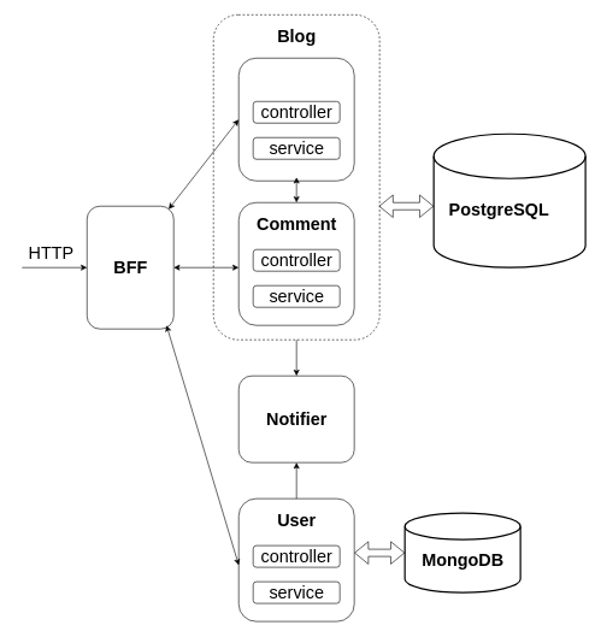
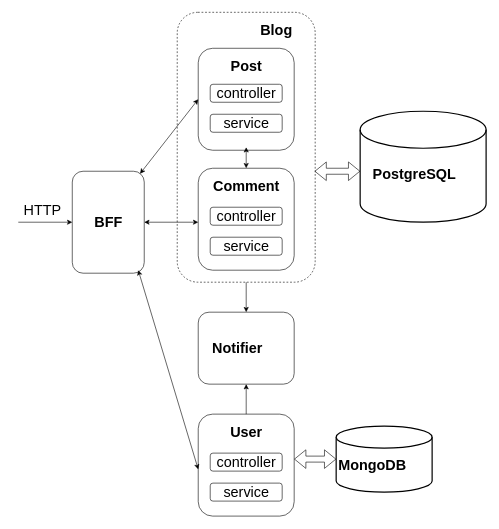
  <mxCell id="0" />
  <mxCell id="1" parent="0" />
  <mxCell id="2" value="" style="rounded=1;whiteSpace=wrap;html=1;" parent="1" vertex="1"><mxGeometry x="330" y="80" width="160" height="170" as="geometry" /></mxCell>
  <mxCell id="3" value="" style="rounded=1;whiteSpace=wrap;html=1;" parent="1" vertex="1"><mxGeometry x="330" y="280" width="160" height="170" as="geometry" /></mxCell>
  <mxCell id="4" value="" style="rounded=1;whiteSpace=wrap;html=1;" parent="1" vertex="1"><mxGeometry x="330" y="690" width="160" height="170" as="geometry" /></mxCell>
  <mxCell id="5" value="" style="rounded=1;whiteSpace=wrap;html=1;" vertex="1" parent="1"><mxGeometry x="120" y="285" width="120" height="170" as="geometry" /></mxCell>
  <mxCell id="6" value="" style="endArrow=classic;startArrow=classic;html=1;rounded=0;entryX=0;entryY=0.5;entryDx=0;entryDy=0;exitX=0.942;exitY=0.024;exitDx=0;exitDy=0;exitPerimeter=0;" edge="1" parent="1" source="5" target="2"><mxGeometry width="50" height="50" relative="1" as="geometry"><mxPoint x="240" y="280" as="sourcePoint" /><mxPoint x="290" y="230" as="targetPoint" /></mxGeometry></mxCell>
  <mxCell id="7" value="" style="endArrow=classic;startArrow=classic;html=1;rounded=0;entryX=0;entryY=0.541;entryDx=0;entryDy=0;entryPerimeter=0;" edge="1" parent="1" target="4"><mxGeometry width="50" height="50" relative="1" as="geometry"><mxPoint x="230" y="450" as="sourcePoint" /><mxPoint x="470" y="750" as="targetPoint" /></mxGeometry></mxCell>
+ <mxCell id="8" value="Post" style="text;strokeColor=none;fillColor=none;html=1;fontSize=24;fontStyle=1;verticalAlign=middle;align=center;" vertex="1" parent="1"><mxGeometry x="360" y="90" width="100" height="40" as="geometry" /></mxCell>
  <mxCell id="9" value="Comment" style="text;strokeColor=none;fillColor=none;html=1;fontSize=24;fontStyle=1;verticalAlign=middle;align=center;" vertex="1" parent="1"><mxGeometry x="360" y="290" width="100" height="40" as="geometry" /></mxCell>
  <mxCell id="10" value="BFF" style="text;strokeColor=none;fillColor=none;html=1;fontSize=24;fontStyle=1;verticalAlign=middle;align=center;" vertex="1" parent="1"><mxGeometry x="130" y="350" width="100" height="40" as="geometry" /></mxCell>
  <mxCell id="11" value="User" style="text;strokeColor=none;fillColor=none;html=1;fontSize=24;fontStyle=1;verticalAlign=middle;align=center;" vertex="1" parent="1"><mxGeometry x="360" y="700" width="100" height="40" as="geometry" /></mxCell>
  <mxCell id="12" value="" style="endArrow=classic;startArrow=classic;html=1;rounded=0;" edge="1" parent="1"><mxGeometry width="50" height="50" relative="1" as="geometry"><mxPoint x="240" y="370" as="sourcePoint" /><mxPoint x="330" y="370" as="targetPoint" /></mxGeometry></mxCell>
  <mxCell id="13" value="" style="strokeWidth=2;html=1;shape=mxgraph.flowchart.database;whiteSpace=wrap;" vertex="1" parent="1"><mxGeometry x="600" y="185" width="210" height="185" as="geometry" /></mxCell>
  <mxCell id="14" value="" style="strokeWidth=2;html=1;shape=mxgraph.flowchart.database;whiteSpace=wrap;" vertex="1" parent="1"><mxGeometry x="560" y="710" width="160" height="110" as="geometry" /></mxCell>
  <mxCell id="15" value="" style="rounded=1;whiteSpace=wrap;html=1;" vertex="1" parent="1"><mxGeometry x="350" y="140" width="120" height="30" as="geometry" /></mxCell>
  <mxCell id="16" value="" style="rounded=1;whiteSpace=wrap;html=1;" vertex="1" parent="1"><mxGeometry x="350" y="190" width="120" height="30" as="geometry" /></mxCell>
  <mxCell id="17" value="" style="rounded=1;whiteSpace=wrap;html=1;fillColor=none;dashed=1;" vertex="1" parent="1"><mxGeometry x="295" y="20" width="230" height="450" as="geometry" /></mxCell>
- <mxCell id="18" value="Blog" style="text;strokeColor=none;fillColor=none;html=1;fontSize=24;fontStyle=1;verticalAlign=middle;align=center;" vertex="1" parent="1"><mxGeometry x="360" y="30" width="100" height="40" as="geometry" /></mxCell>
+ <mxCell id="18" value="Blog" style="text;strokeColor=none;fillColor=none;html=1;fontSize=24;fontStyle=1;verticalAlign=middle;align=center;" vertex="1" parent="1"><mxGeometry x="410" y="30" width="100" height="40" as="geometry" /></mxCell>
  <mxCell id="19" value="&lt;span style=&quot;font-weight: normal;&quot;&gt;controller&lt;/span&gt;" style="text;strokeColor=none;fillColor=none;html=1;fontSize=24;fontStyle=1;verticalAlign=middle;align=center;" vertex="1" parent="1"><mxGeometry x="360" y="135" width="100" height="40" as="geometry" /></mxCell>
  <mxCell id="20" value="&lt;span style=&quot;font-weight: normal;&quot;&gt;service&lt;br&gt;&lt;/span&gt;" style="text;strokeColor=none;fillColor=none;html=1;fontSize=24;fontStyle=1;verticalAlign=middle;align=center;" vertex="1" parent="1"><mxGeometry x="360" y="185" width="100" height="40" as="geometry" /></mxCell>
  <mxCell id="21" value="PostgreSQL" style="text;strokeColor=none;fillColor=none;html=1;fontSize=24;fontStyle=1;verticalAlign=middle;align=center;" vertex="1" parent="1"><mxGeometry x="640" y="270" width="100" height="40" as="geometry" /></mxCell>
- <mxCell id="22" value="MongoDB" style="text;strokeColor=none;fillColor=none;html=1;fontSize=24;fontStyle=1;verticalAlign=middle;align=center;" vertex="1" parent="1"><mxGeometry x="590" y="755" width="100" height="40" as="geometry" /></mxCell>
+ <mxCell id="22" value="MongoDB" style="text;strokeColor=none;fillColor=none;html=1;fontSize=24;fontStyle=1;verticalAlign=middle;align=center;" vertex="1" parent="1"><mxGeometry x="570" y="755" width="100" height="40" as="geometry" /></mxCell>
  <mxCell id="23" value="" style="endArrow=classic;startArrow=classic;html=1;rounded=0;entryX=0.5;entryY=1;entryDx=0;entryDy=0;" edge="1" parent="1"><mxGeometry width="50" height="50" relative="1" as="geometry"><mxPoint x="410" y="280" as="sourcePoint" /><mxPoint x="410" y="245" as="targetPoint" /></mxGeometry></mxCell>
  <mxCell id="24" value="" style="rounded=1;whiteSpace=wrap;html=1;" vertex="1" parent="1"><mxGeometry x="350" y="345" width="120" height="30" as="geometry" /></mxCell>
  <mxCell id="25" value="" style="rounded=1;whiteSpace=wrap;html=1;" vertex="1" parent="1"><mxGeometry x="350" y="395" width="120" height="30" as="geometry" /></mxCell>
  <mxCell id="26" value="&lt;span style=&quot;font-weight: normal;&quot;&gt;controller&lt;/span&gt;" style="text;strokeColor=none;fillColor=none;html=1;fontSize=24;fontStyle=1;verticalAlign=middle;align=center;" vertex="1" parent="1"><mxGeometry x="360" y="340" width="100" height="40" as="geometry" /></mxCell>
  <mxCell id="27" value="&lt;span style=&quot;font-weight: normal;&quot;&gt;service&lt;br&gt;&lt;/span&gt;" style="text;strokeColor=none;fillColor=none;html=1;fontSize=24;fontStyle=1;verticalAlign=middle;align=center;" vertex="1" parent="1"><mxGeometry x="360" y="390" width="100" height="40" as="geometry" /></mxCell>
  <mxCell id="28" value="" style="rounded=1;whiteSpace=wrap;html=1;" vertex="1" parent="1"><mxGeometry x="350" y="755" width="120" height="30" as="geometry" /></mxCell>
  <mxCell id="29" value="" style="rounded=1;whiteSpace=wrap;html=1;" vertex="1" parent="1"><mxGeometry x="350" y="805" width="120" height="30" as="geometry" /></mxCell>
  <mxCell id="30" value="&lt;span style=&quot;font-weight: normal;&quot;&gt;controller&lt;/span&gt;" style="text;strokeColor=none;fillColor=none;html=1;fontSize=24;fontStyle=1;verticalAlign=middle;align=center;" vertex="1" parent="1"><mxGeometry x="360" y="750" width="100" height="40" as="geometry" /></mxCell>
  <mxCell id="31" value="&lt;span style=&quot;font-weight: normal;&quot;&gt;service&lt;br&gt;&lt;/span&gt;" style="text;strokeColor=none;fillColor=none;html=1;fontSize=24;fontStyle=1;verticalAlign=middle;align=center;" vertex="1" parent="1"><mxGeometry x="360" y="800" width="100" height="40" as="geometry" /></mxCell>
  <mxCell id="32" value="" style="shape=flexArrow;endArrow=classic;startArrow=classic;html=1;rounded=0;exitX=0.996;exitY=0.589;exitDx=0;exitDy=0;exitPerimeter=0;" edge="1" parent="1" source="17"><mxGeometry width="100" height="100" relative="1" as="geometry"><mxPoint x="500" y="385" as="sourcePoint" /><mxPoint x="600" y="285" as="targetPoint" /></mxGeometry></mxCell>
  <mxCell id="33" value="" style="shape=flexArrow;endArrow=classic;startArrow=classic;html=1;rounded=0;exitX=1;exitY=0.441;exitDx=0;exitDy=0;exitPerimeter=0;" edge="1" parent="1" source="4"><mxGeometry width="100" height="100" relative="1" as="geometry"><mxPoint x="460" y="865" as="sourcePoint" /><mxPoint x="560" y="765" as="targetPoint" /></mxGeometry></mxCell>
  <mxCell id="34" value="" style="rounded=1;whiteSpace=wrap;html=1;fillColor=none;" vertex="1" parent="1"><mxGeometry x="330" y="520" width="160" height="120" as="geometry" /></mxCell>
- <mxCell id="35" value="Notifier" style="text;strokeColor=none;fillColor=none;html=1;fontSize=24;fontStyle=1;verticalAlign=middle;align=center;" vertex="1" parent="1"><mxGeometry x="360" y="560" width="100" height="40" as="geometry" /></mxCell>
+ <mxCell id="35" value="Notifier" style="text;strokeColor=none;fillColor=none;html=1;fontSize=24;fontStyle=1;verticalAlign=middle;align=center;" vertex="1" parent="1"><mxGeometry x="345" y="560" width="100" height="40" as="geometry" /></mxCell>
  <mxCell id="36" value="" style="endArrow=classic;html=1;rounded=0;" edge="1" parent="1" target="34"><mxGeometry width="50" height="50" relative="1" as="geometry"><mxPoint x="410" y="690" as="sourcePoint" /><mxPoint x="460" y="640" as="targetPoint" /></mxGeometry></mxCell>
  <mxCell id="37" value="" style="endArrow=classic;html=1;rounded=0;entryX=0.5;entryY=0;entryDx=0;entryDy=0;" edge="1" parent="1" target="34"><mxGeometry width="50" height="50" relative="1" as="geometry"><mxPoint x="410" y="470" as="sourcePoint" /><mxPoint x="460" y="420" as="targetPoint" /></mxGeometry></mxCell>
  <mxCell id="38" value="" style="endArrow=classic;html=1;rounded=0;" edge="1" parent="1"><mxGeometry width="50" height="50" relative="1" as="geometry"><mxPoint x="30" y="370" as="sourcePoint" /><mxPoint x="120" y="370" as="targetPoint" /></mxGeometry></mxCell>
  <mxCell id="39" value="&lt;span style=&quot;font-weight: 400;&quot;&gt;HTTP&lt;/span&gt;" style="text;strokeColor=none;fillColor=none;html=1;fontSize=24;fontStyle=1;verticalAlign=middle;align=center;" vertex="1" parent="1"><mxGeometry x="20" y="330" width="100" height="40" as="geometry" /></mxCell>
